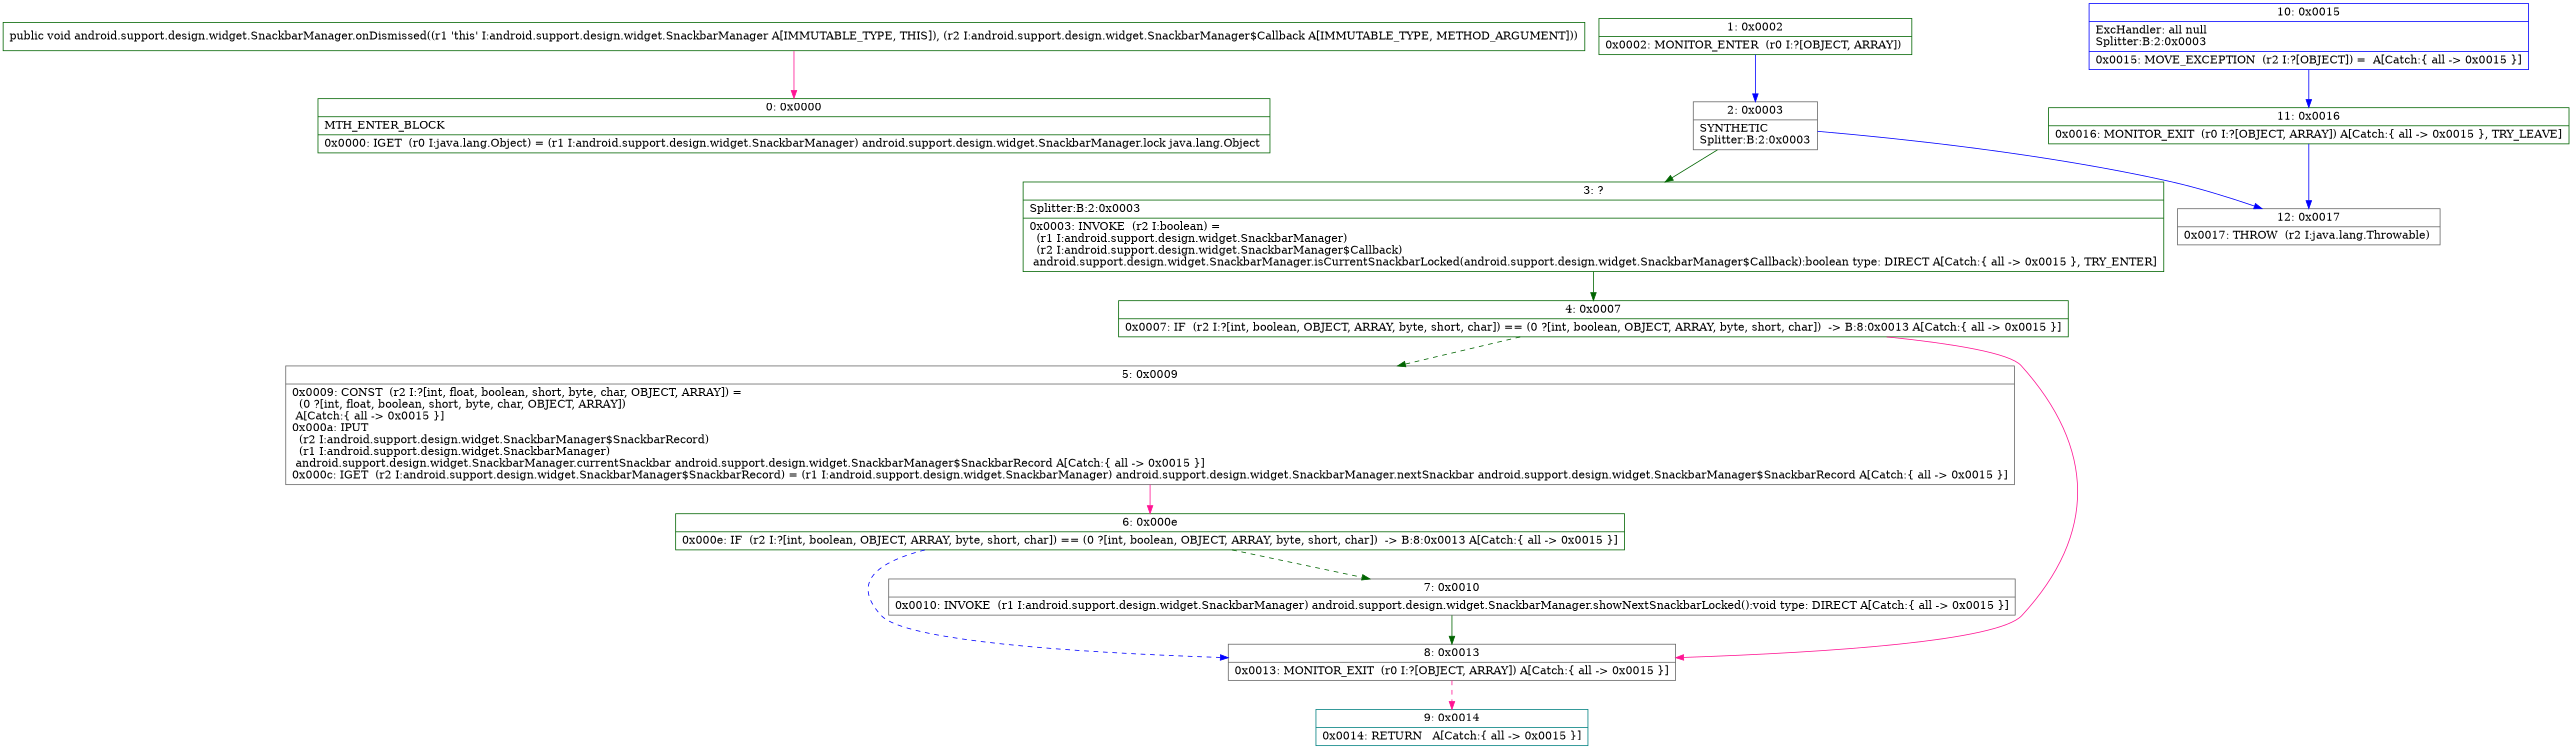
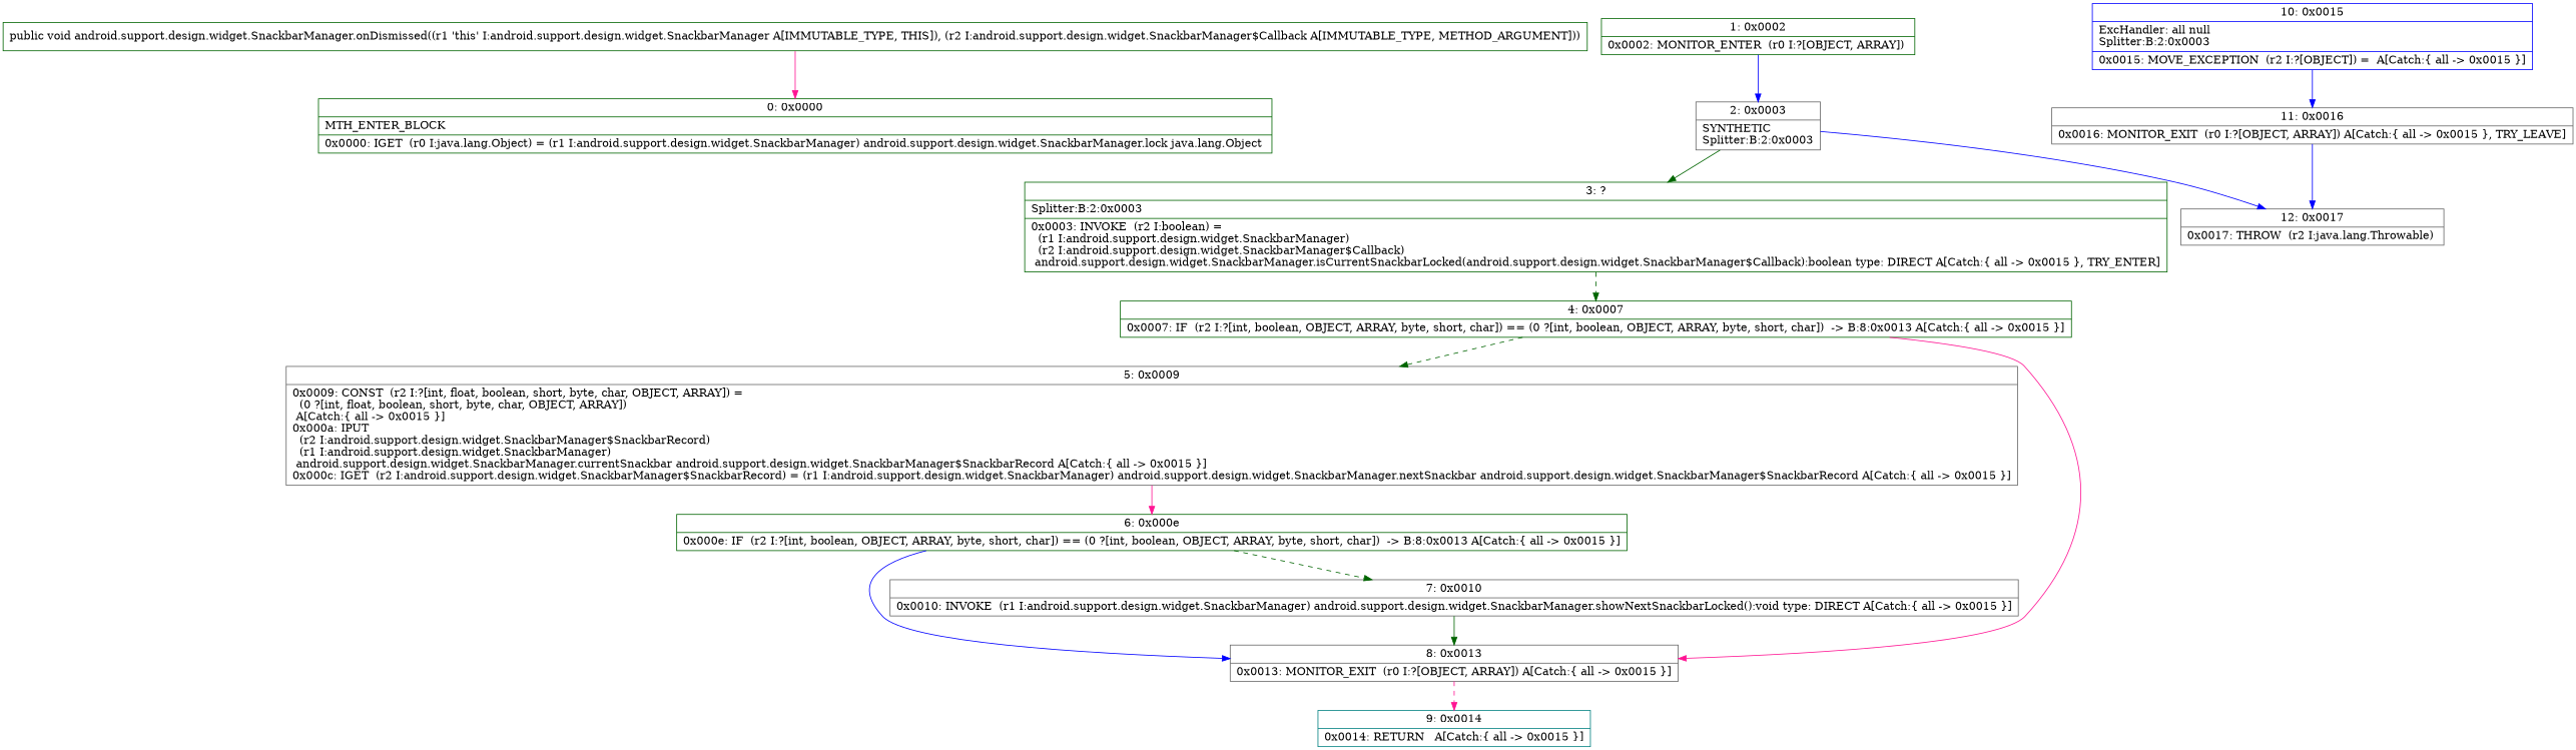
  digraph {
    node [color=darkgreen shape=record]
    edge [color=blue]
    n1 [label="{0\:\ 0x0000|MTH_ENTER_BLOCK\l|0x0000: IGET  (r0 I:java.lang.Object) = (r1 I:android.support.design.widget.SnackbarManager) android.support.design.widget.SnackbarManager.lock java.lang.Object \l}"]
    n2 [label="{1\:\ 0x0002|0x0002: MONITOR_ENTER  (r0 I:?[OBJECT, ARRAY]) \l}"]
    n3 [color=gray40 label="{2\:\ 0x0003|SYNTHETIC\lSplitter:B:2:0x0003\l}"]
    n4 [label="{3\:\ ?|Splitter:B:2:0x0003\l|0x0003: INVOKE  (r2 I:boolean) = \l  (r1 I:android.support.design.widget.SnackbarManager)\l  (r2 I:android.support.design.widget.SnackbarManager$Callback)\l android.support.design.widget.SnackbarManager.isCurrentSnackbarLocked(android.support.design.widget.SnackbarManager$Callback):boolean type: DIRECT A[Catch:\{ all \-\> 0x0015 \}, TRY_ENTER]\l}"]
    n5 [color=gray40 label="{12\:\ 0x0017|0x0017: THROW  (r2 I:java.lang.Throwable) \l}"]
    n6 [label="{4\:\ 0x0007|0x0007: IF  (r2 I:?[int, boolean, OBJECT, ARRAY, byte, short, char]) == (0 ?[int, boolean, OBJECT, ARRAY, byte, short, char])  \-\> B:8:0x0013 A[Catch:\{ all \-\> 0x0015 \}]\l}"]
    n7 [color=blue label="{10\:\ 0x0015|ExcHandler: all null\lSplitter:B:2:0x0003\l|0x0015: MOVE_EXCEPTION  (r2 I:?[OBJECT]) =  A[Catch:\{ all \-\> 0x0015 \}]\l}"]
-   n8 [label="{11\:\ 0x0016|0x0016: MONITOR_EXIT  (r0 I:?[OBJECT, ARRAY]) A[Catch:\{ all \-\> 0x0015 \}, TRY_LEAVE]\l}"]
+   n8 [color=gray40 label="{11\:\ 0x0016|0x0016: MONITOR_EXIT  (r0 I:?[OBJECT, ARRAY]) A[Catch:\{ all \-\> 0x0015 \}, TRY_LEAVE]\l}"]
    n9 [color=gray40 label="{5\:\ 0x0009|0x0009: CONST  (r2 I:?[int, float, boolean, short, byte, char, OBJECT, ARRAY]) = \l  (0 ?[int, float, boolean, short, byte, char, OBJECT, ARRAY])\l A[Catch:\{ all \-\> 0x0015 \}]\l0x000a: IPUT  \l  (r2 I:android.support.design.widget.SnackbarManager$SnackbarRecord)\l  (r1 I:android.support.design.widget.SnackbarManager)\l android.support.design.widget.SnackbarManager.currentSnackbar android.support.design.widget.SnackbarManager$SnackbarRecord A[Catch:\{ all \-\> 0x0015 \}]\l0x000c: IGET  (r2 I:android.support.design.widget.SnackbarManager$SnackbarRecord) = (r1 I:android.support.design.widget.SnackbarManager) android.support.design.widget.SnackbarManager.nextSnackbar android.support.design.widget.SnackbarManager$SnackbarRecord A[Catch:\{ all \-\> 0x0015 \}]\l}"]
    n10 [color=gray40 label="{8\:\ 0x0013|0x0013: MONITOR_EXIT  (r0 I:?[OBJECT, ARRAY]) A[Catch:\{ all \-\> 0x0015 \}]\l}"]
    n11 [label="{6\:\ 0x000e|0x000e: IF  (r2 I:?[int, boolean, OBJECT, ARRAY, byte, short, char]) == (0 ?[int, boolean, OBJECT, ARRAY, byte, short, char])  \-\> B:8:0x0013 A[Catch:\{ all \-\> 0x0015 \}]\l}"]
    n12 [color=teal label="{9\:\ 0x0014|0x0014: RETURN   A[Catch:\{ all \-\> 0x0015 \}]\l}"]
    n13 [color=gray40 label="{7\:\ 0x0010|0x0010: INVOKE  (r1 I:android.support.design.widget.SnackbarManager) android.support.design.widget.SnackbarManager.showNextSnackbarLocked():void type: DIRECT A[Catch:\{ all \-\> 0x0015 \}]\l}"]
    n14 [label="{public void android.support.design.widget.SnackbarManager.onDismissed((r1 'this' I:android.support.design.widget.SnackbarManager A[IMMUTABLE_TYPE, THIS]), (r2 I:android.support.design.widget.SnackbarManager$Callback A[IMMUTABLE_TYPE, METHOD_ARGUMENT])) }"]
    n2 -> n3
    n3 -> n4 [color=darkgreen]
    n3 -> n5
-   n4 -> n6 [color=darkgreen]
+   n4 -> n6 [color=darkgreen style=dashed]
    n6 -> n9 [color=darkgreen style=dashed]
    n6 -> n10 [color=deeppink]
    n7 -> n8
    n8 -> n5
    n9 -> n11 [color=deeppink]
    n10 -> n12 [color=deeppink style=dashed]
-   n11 -> n10 [style=dashed]
+   n11 -> n10
    n11 -> n13 [color=darkgreen style=dashed]
    n13 -> n10 [color=darkgreen]
    n14 -> n1 [color=deeppink]
  }
